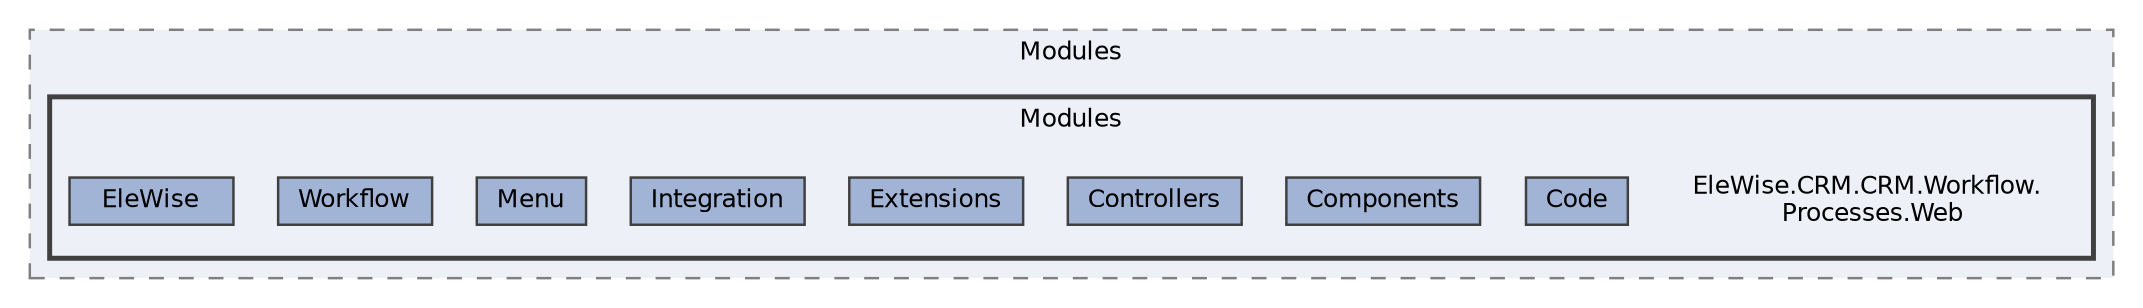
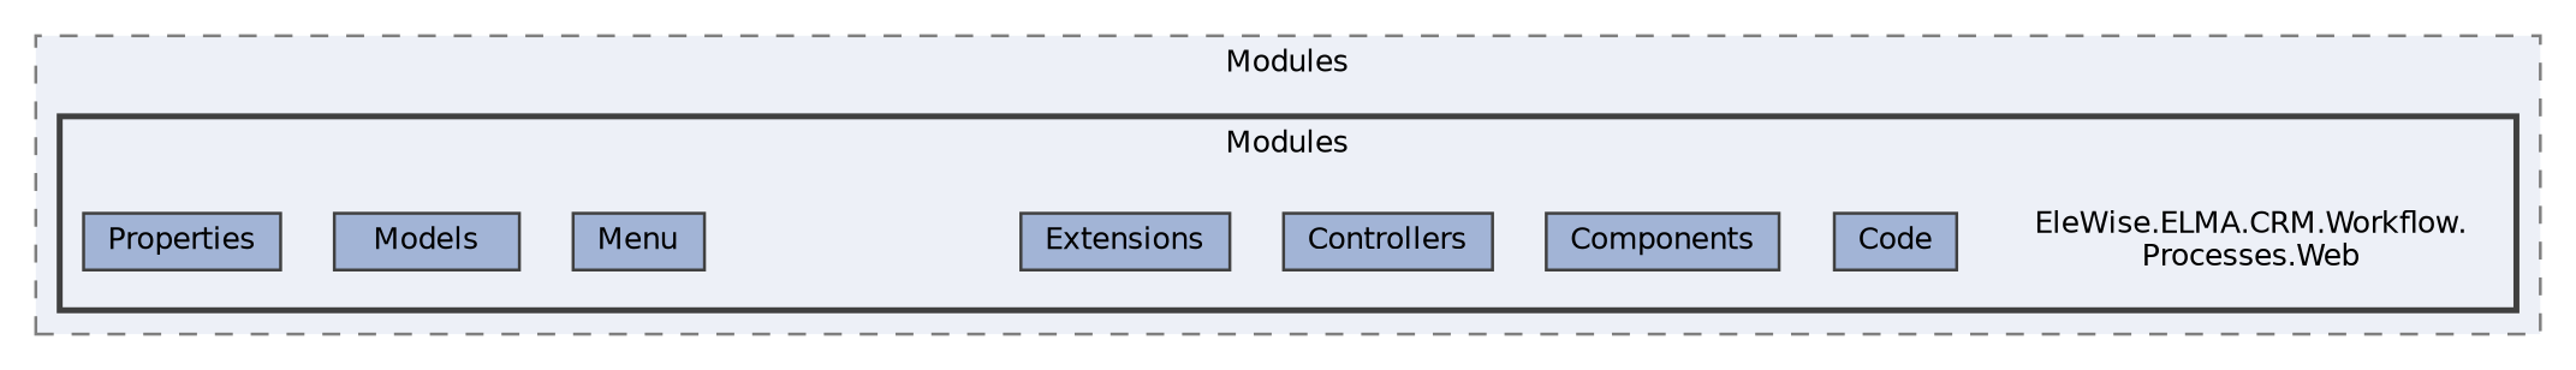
  digraph {
    compound=true
    node [fontname=Helvetica fontsize=10 shape=box color=grey25 fillcolor="#a2b4d6" style=filled]
-   n1 [height=0.2 label="EleWise.CRM.CRM.Workflow.\lProcesses.Web" shape=plaintext width=0.4 color="" fillcolor="" style=""]
+   n1 [height=0.2 label="EleWise.ELMA.CRM.Workflow.\lProcesses.Web" shape=plaintext width=0.4 color="" fillcolor="" style=""]
    n2 [height=0.2 label=Code width=0.4]
    n3 [height=0.2 label=Components width=0.4]
    n4 [height=0.2 label=Controllers width=0.4]
    n5 [height=0.2 label=Extensions width=0.4]
-   n6 [height=0.2 label=Integration width=0.4]
    n7 [height=0.2 label=Menu width=0.4]
-   n8 [height=0.2 label=Workflow width=0.4]
-   n9 [height=0.2 label=EleWise width=0.4]
+   n8 [height=0.2 label=Models width=0.4]
+   n9 [height=0.2 label=Properties width=0.4]
    subgraph cluster_1 {
      bgcolor="#edf0f7"
      fontname=Helvetica
      fontsize=10
      label=Modules
      pencolor=grey50
      style="filled,dashed"
      subgraph cluster_2 {
        bgcolor="#edf0f7"
        fontname=Helvetica
        fontsize=10
        pencolor=grey25
        style="filled,bold"
        n1
        n2
        n3
        n4
        n5
-       n6
        n7
        n8
        n9
      }
    }
  }
